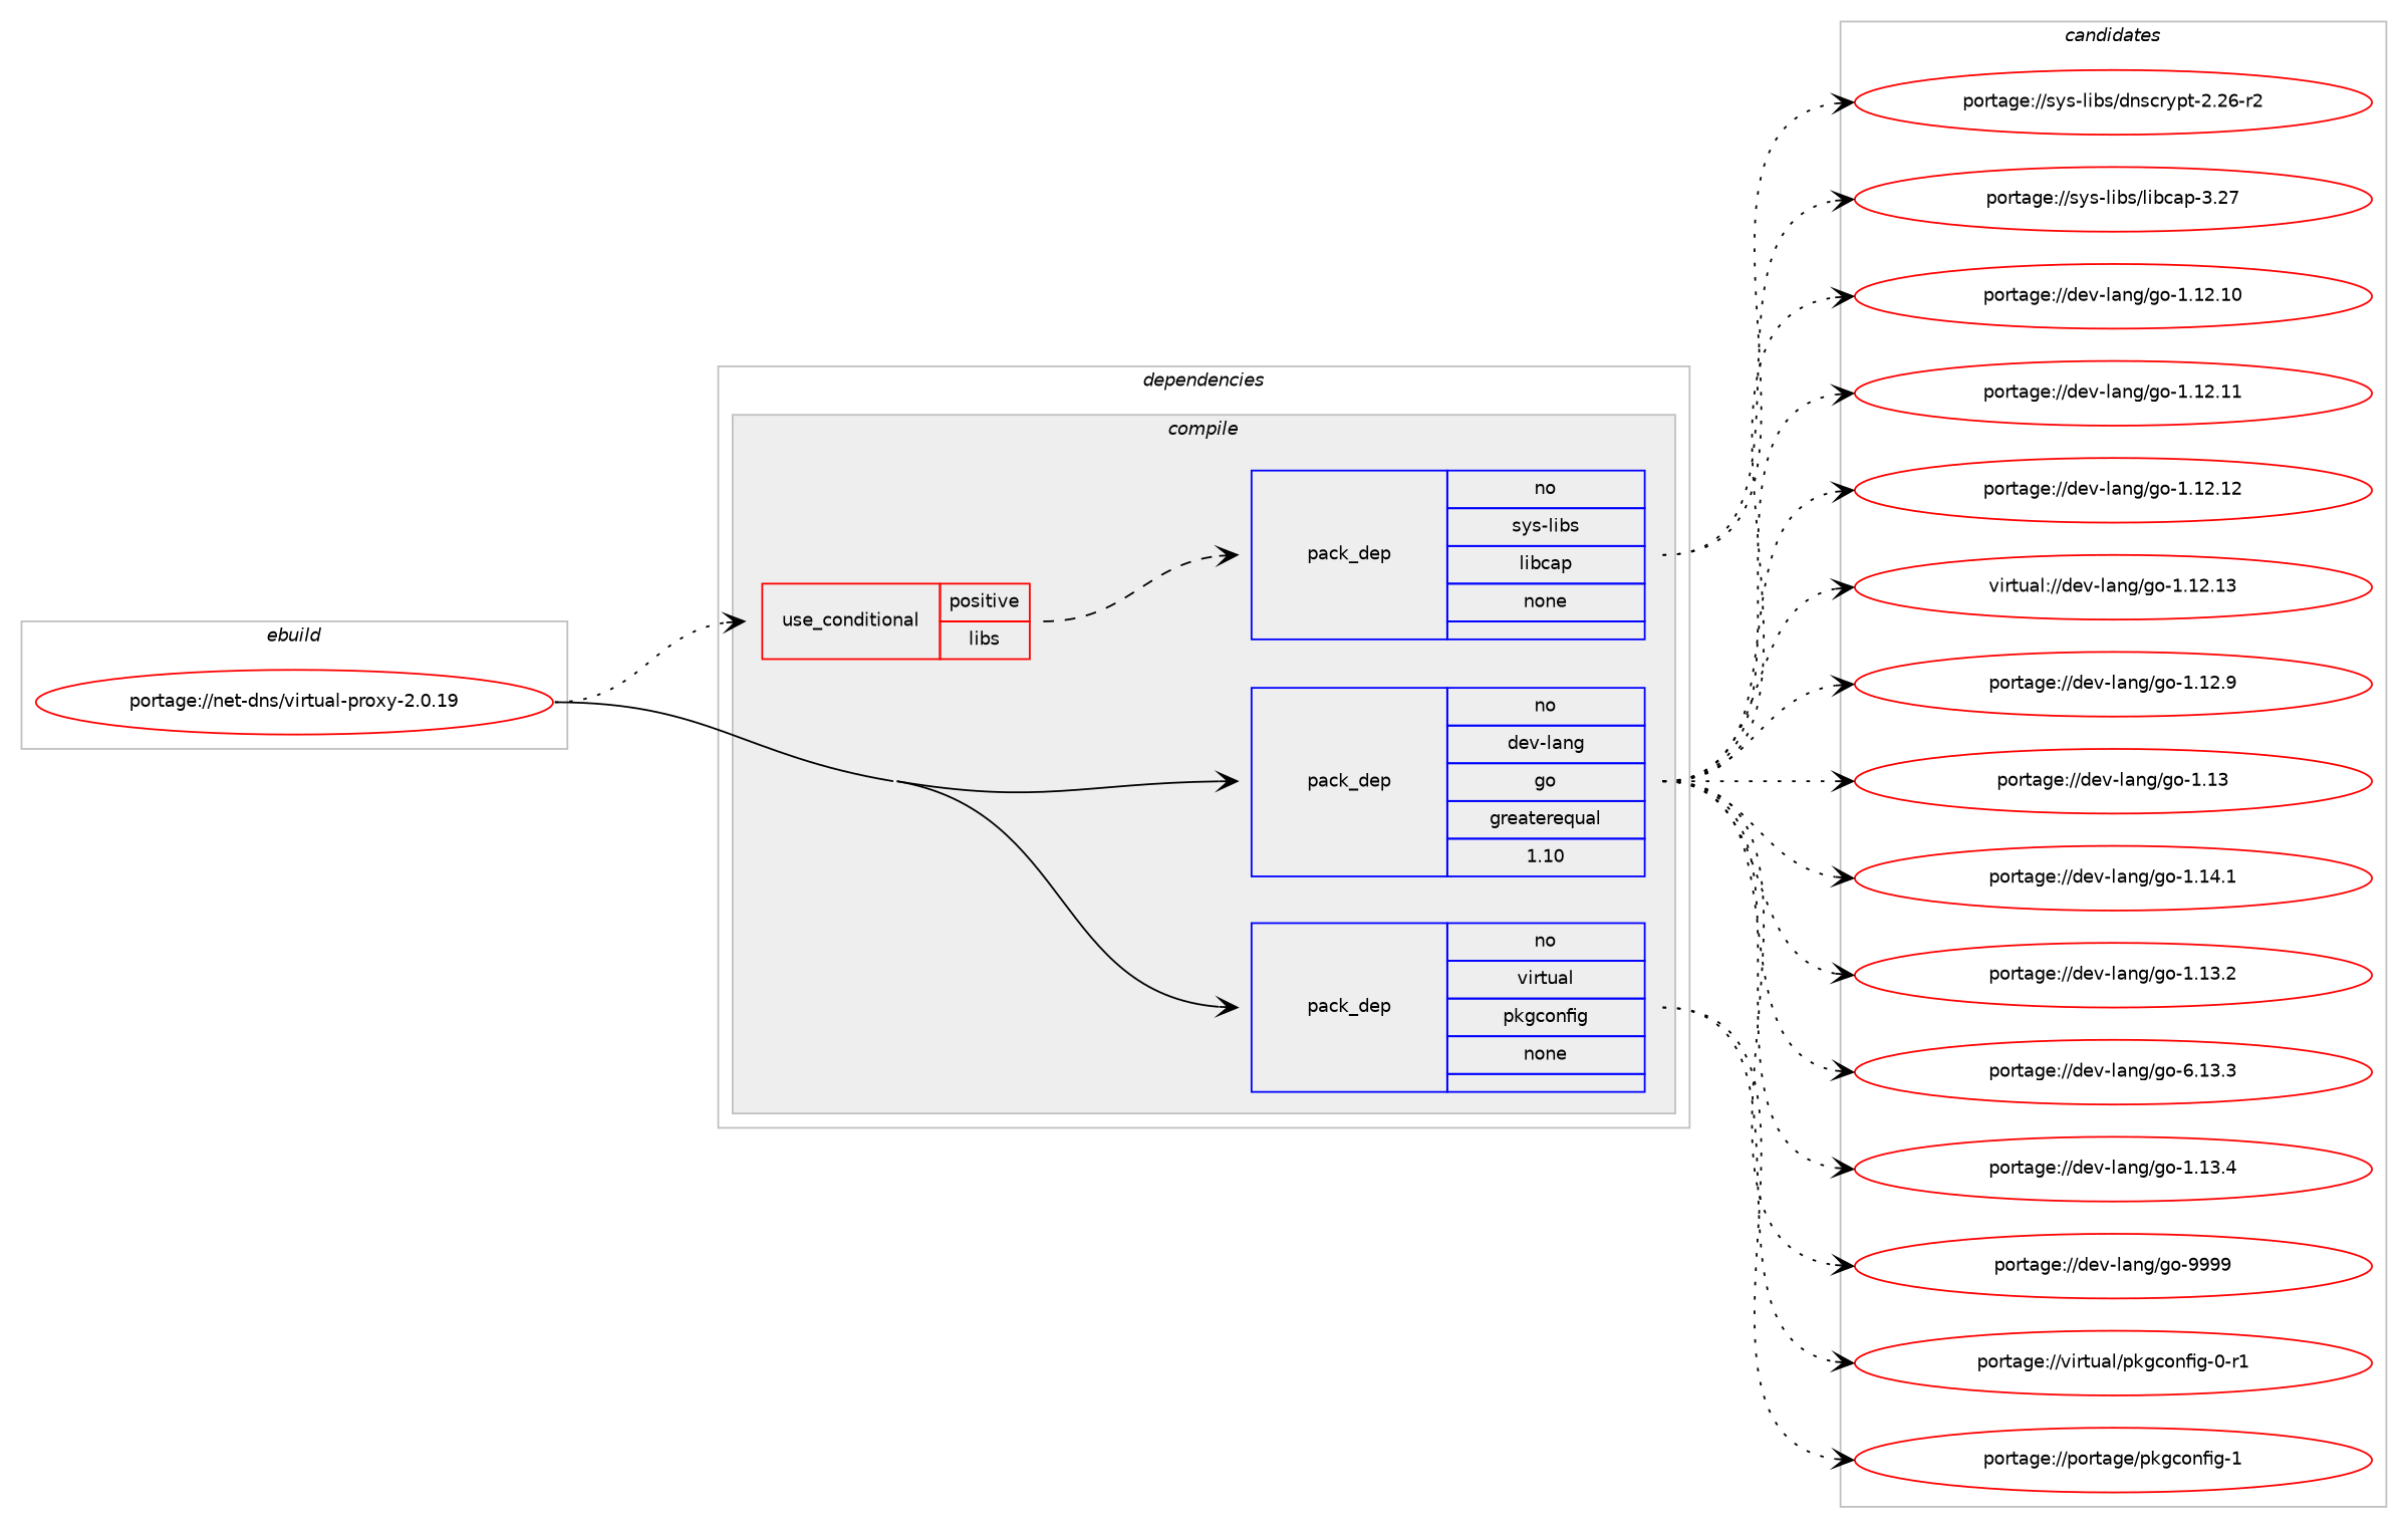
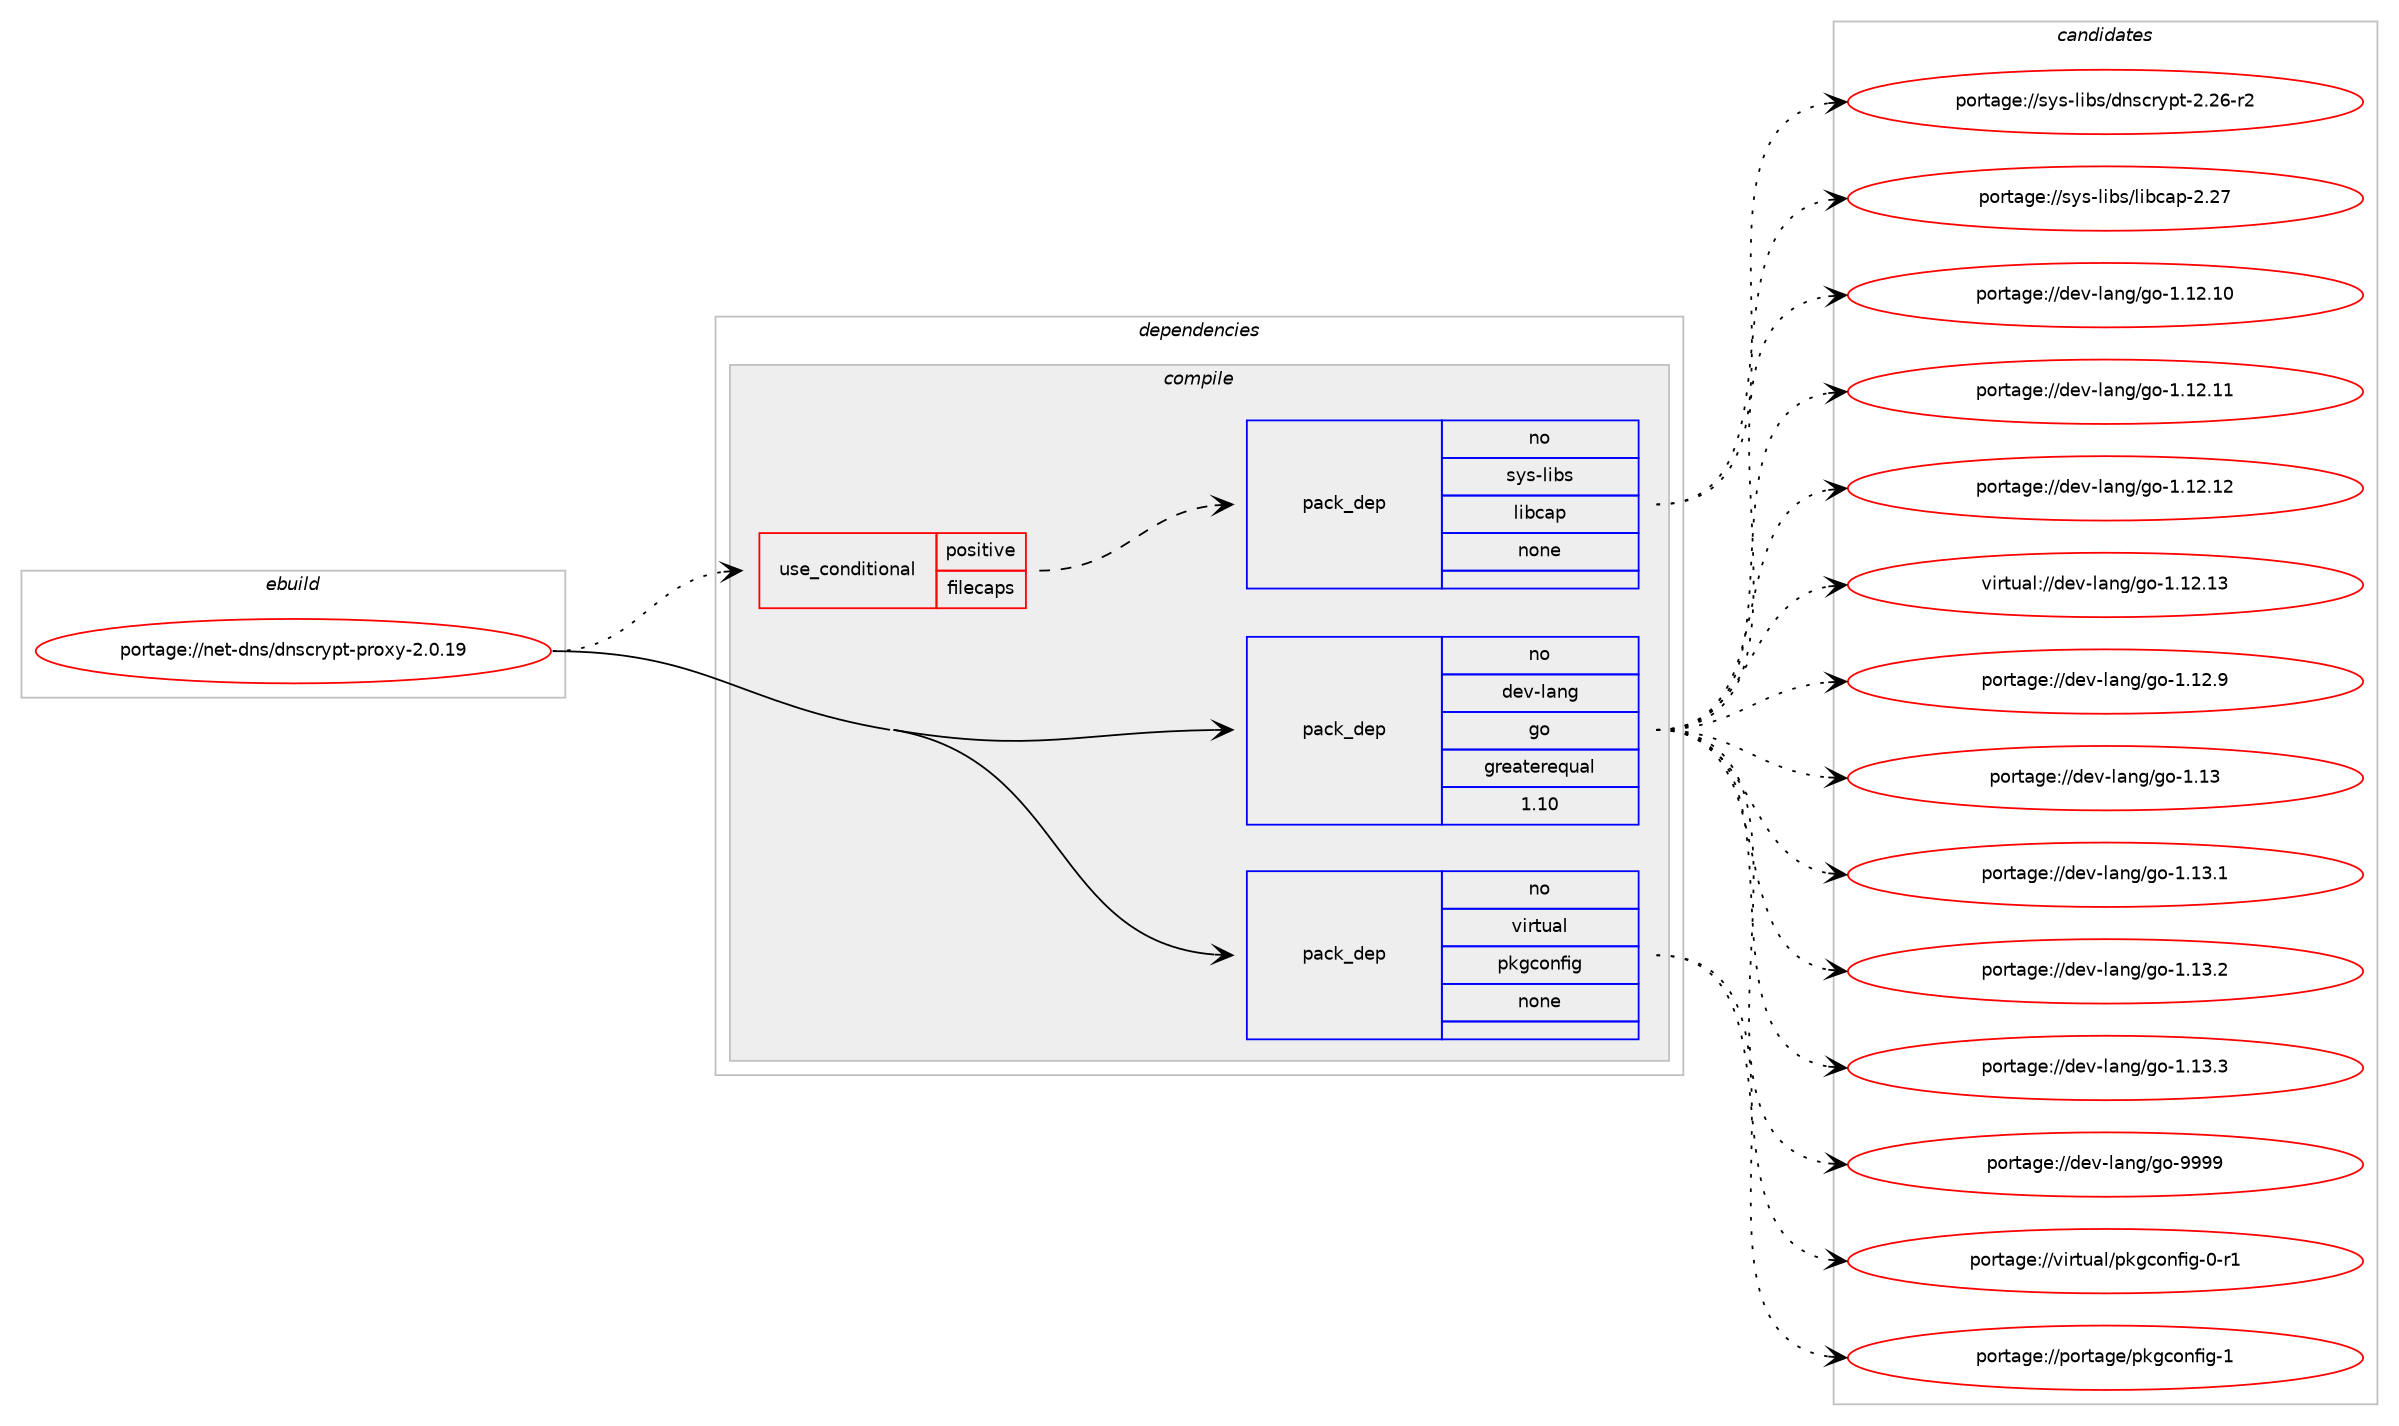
  digraph {
    compound=true
    concentrate=true
    fontname=Helvetica
    fontsize=10
    newrank=true
    rankdir=LR
    ranksep=1.5
    node [color=red fontname=Helvetica fontsize=10]
    edge [arrowhead=vee headport=w style=dotted tailport=e weight=100]
-   n1 [label="portage://net-dns/virtual-proxy-2.0.19" width=4]
+   n1 [label="portage://net-dns/dnscrypt-proxy-2.0.19" width=4]
    n2 [color=blue label=<<TABLE BORDER="0" CELLBORDER="1" CELLSPACING="0" CELLPADDING="4" WIDTH="220"><TR><TD ROWSPAN="6" CELLPADDING="30">pack_dep</TD></TR><TR><TD WIDTH="110">no</TD></TR><TR><TD>sys-libs</TD></TR><TR><TD>libcap</TD></TR><TR><TD>none</TD></TR><TR><TD></TD></TR></TABLE>> shape=none]
-   n3 [label=<<TABLE BORDER="0" CELLBORDER="1" CELLSPACING="0" CELLPADDING="4"><TR><TD ROWSPAN="3" CELLPADDING="10">use_conditional</TD></TR><TR><TD>positive</TD></TR><TR><TD>libs</TD></TR></TABLE>> shape=none]
+   n3 [label=<<TABLE BORDER="0" CELLBORDER="1" CELLSPACING="0" CELLPADDING="4"><TR><TD ROWSPAN="3" CELLPADDING="10">use_conditional</TD></TR><TR><TD>positive</TD></TR><TR><TD>filecaps</TD></TR></TABLE>> shape=none]
    n4 [color=blue label=<<TABLE BORDER="0" CELLBORDER="1" CELLSPACING="0" CELLPADDING="4" WIDTH="220"><TR><TD ROWSPAN="6" CELLPADDING="30">pack_dep</TD></TR><TR><TD WIDTH="110">no</TD></TR><TR><TD>dev-lang</TD></TR><TR><TD>go</TD></TR><TR><TD>greaterequal</TD></TR><TR><TD>1.10</TD></TR></TABLE>> shape=none]
    n5 [color=blue label=<<TABLE BORDER="0" CELLBORDER="1" CELLSPACING="0" CELLPADDING="4" WIDTH="220"><TR><TD ROWSPAN="6" CELLPADDING="30">pack_dep</TD></TR><TR><TD WIDTH="110">no</TD></TR><TR><TD>virtual</TD></TR><TR><TD>pkgconfig</TD></TR><TR><TD>none</TD></TR><TR><TD></TD></TR></TABLE>> shape=none]
    n6 [label="portage://sys-libs/dnscrypt-2.26-r2" width=4]
-   n7 [label="portage://sys-libs/libcap-3.27" width=4]
+   n7 [label="portage://sys-libs/libcap-2.27" width=4]
    n8 [label="portage://dev-lang/go-1.12.10" width=4]
    n9 [label="portage://dev-lang/go-1.12.11" width=4]
    n10 [label="portage://dev-lang/go-1.12.12" width=4]
    n11 [label="virtual://dev-lang/go-1.12.13" width=4]
    n12 [label="portage://dev-lang/go-1.12.9" width=4]
    n13 [label="portage://dev-lang/go-1.13" width=4]
-   n14 [label="portage://dev-lang/go-1.14.1" width=4]
+   n14 [label="portage://dev-lang/go-1.13.1" width=4]
    n15 [label="portage://dev-lang/go-1.13.2" width=4]
-   n16 [label="portage://dev-lang/go-6.13.3" width=4]
-   n17 [label="portage://dev-lang/go-1.13.4" width=4]
+   n16 [label="portage://dev-lang/go-1.13.3" width=4]
    n18 [label="portage://dev-lang/go-9999" width=4]
    n19 [label="portage://virtual/pkgconfig-0-r1" width=4]
    n20 [label="portage://portage/pkgconfig-1" width=4]
    subgraph cluster_1 {
      color=gray
      label=<<i>ebuild</i>>
      rank=same
      n1
    }
    subgraph cluster_2 {
      color=gray
      label=<<i>dependencies</i>>
      subgraph cluster_3 {
        color=gray
        fillcolor="#eeeeee"
        label=<<i>compile</i>>
        style=filled
        subgraph sub_4 {
          color=gray
          fillcolor="#eeeeee"
          label=<<i>compile</i>>
          style=filled
          n3
          subgraph sub_5 {
            color=gray
            fillcolor="#eeeeee"
            label=<<i>compile</i>>
            style=filled
            n2
          }
        }
        subgraph sub_6 {
          color=gray
          fillcolor="#eeeeee"
          label=<<i>compile</i>>
          style=filled
          n4
        }
        subgraph sub_7 {
          color=gray
          fillcolor="#eeeeee"
          label=<<i>compile</i>>
          style=filled
          n5
        }
      }
      subgraph cluster_8 {
        color=gray
        fillcolor="#eeeeee"
        label=<<i>compile and run</i>>
        style=filled
      }
      subgraph cluster_9 {
        color=gray
        fillcolor="#eeeeee"
        label=<<i>run</i>>
        style=filled
      }
    }
    subgraph cluster_10 {
      color=gray
      label=<<i>candidates</i>>
      rank=same
      subgraph sub_11 {
        color=black
        label=<<i>candidates</i>>
        nodesep=1
        rank=same
        n6
        n7
      }
      subgraph sub_12 {
        color=black
        label=<<i>candidates</i>>
        nodesep=1
        rank=same
        n8
        n9
        n10
        n11
        n12
        n13
        n14
        n15
        n16
-       n17
        n18
      }
      subgraph sub_13 {
        color=black
        label=<<i>candidates</i>>
        nodesep=1
        rank=same
        n19
        n20
      }
    }
    n1 -> n3 [weight=20]
    n1 -> n4 [style=solid weight=20]
    n1 -> n5 [style=solid weight=20]
    n2 -> n6
    n2 -> n7
    n3 -> n2 [style=dashed weight=20]
    n4 -> n8
    n4 -> n9
    n4 -> n10
    n4 -> n11
    n4 -> n12
    n4 -> n13
    n4 -> n14
    n4 -> n15
    n4 -> n16
-   n4 -> n17
    n4 -> n18
    n5 -> n19
    n5 -> n20
  }
